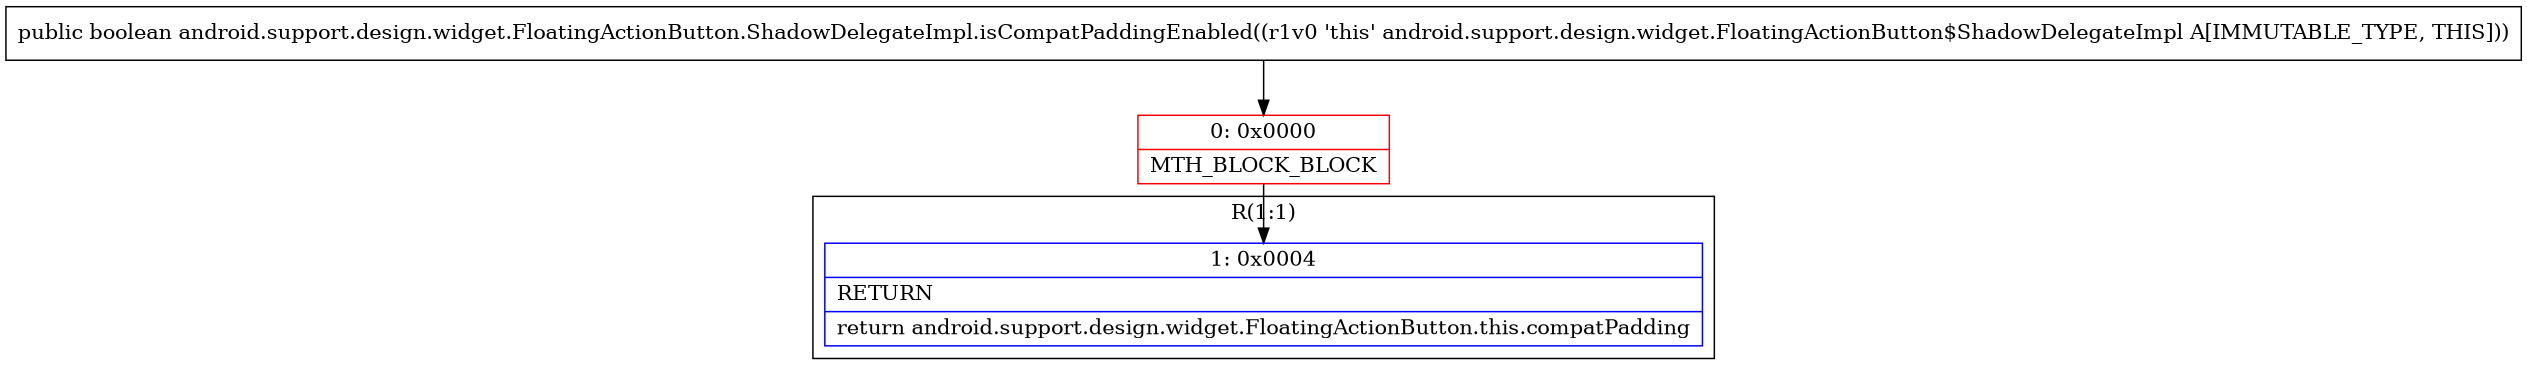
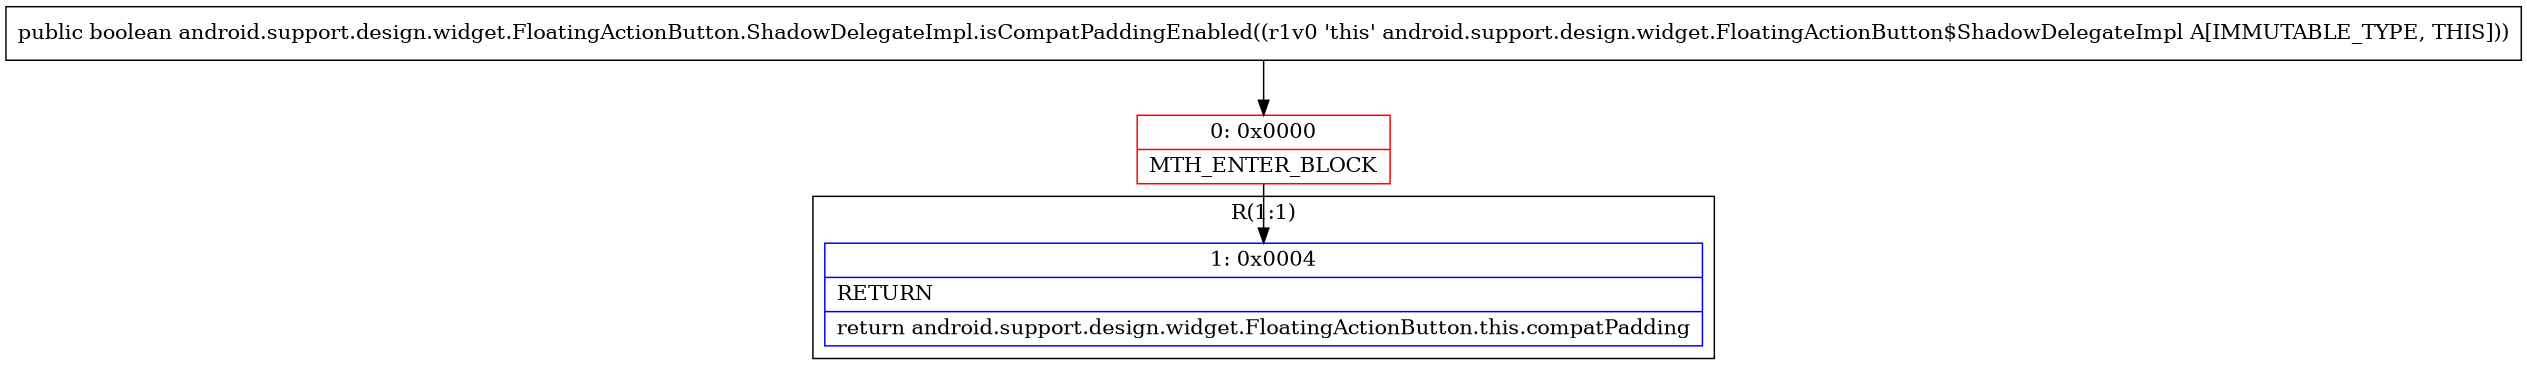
  digraph {
    node [shape=record]
    n1 [color=blue label="{1\:\ 0x0004|RETURN\l|return android.support.design.widget.FloatingActionButton.this.compatPadding\l}"]
-   n2 [color=red label="{0\:\ 0x0000|MTH_BLOCK_BLOCK\l}"]
+   n2 [color=red label="{0\:\ 0x0000|MTH_ENTER_BLOCK\l}"]
    n3 [label="{public boolean android.support.design.widget.FloatingActionButton.ShadowDelegateImpl.isCompatPaddingEnabled((r1v0 'this' android.support.design.widget.FloatingActionButton$ShadowDelegateImpl A[IMMUTABLE_TYPE, THIS])) }"]
    subgraph cluster_1 {
      label="R(1:1)"
      n1
    }
    n2 -> n1
    n3 -> n2
  }
